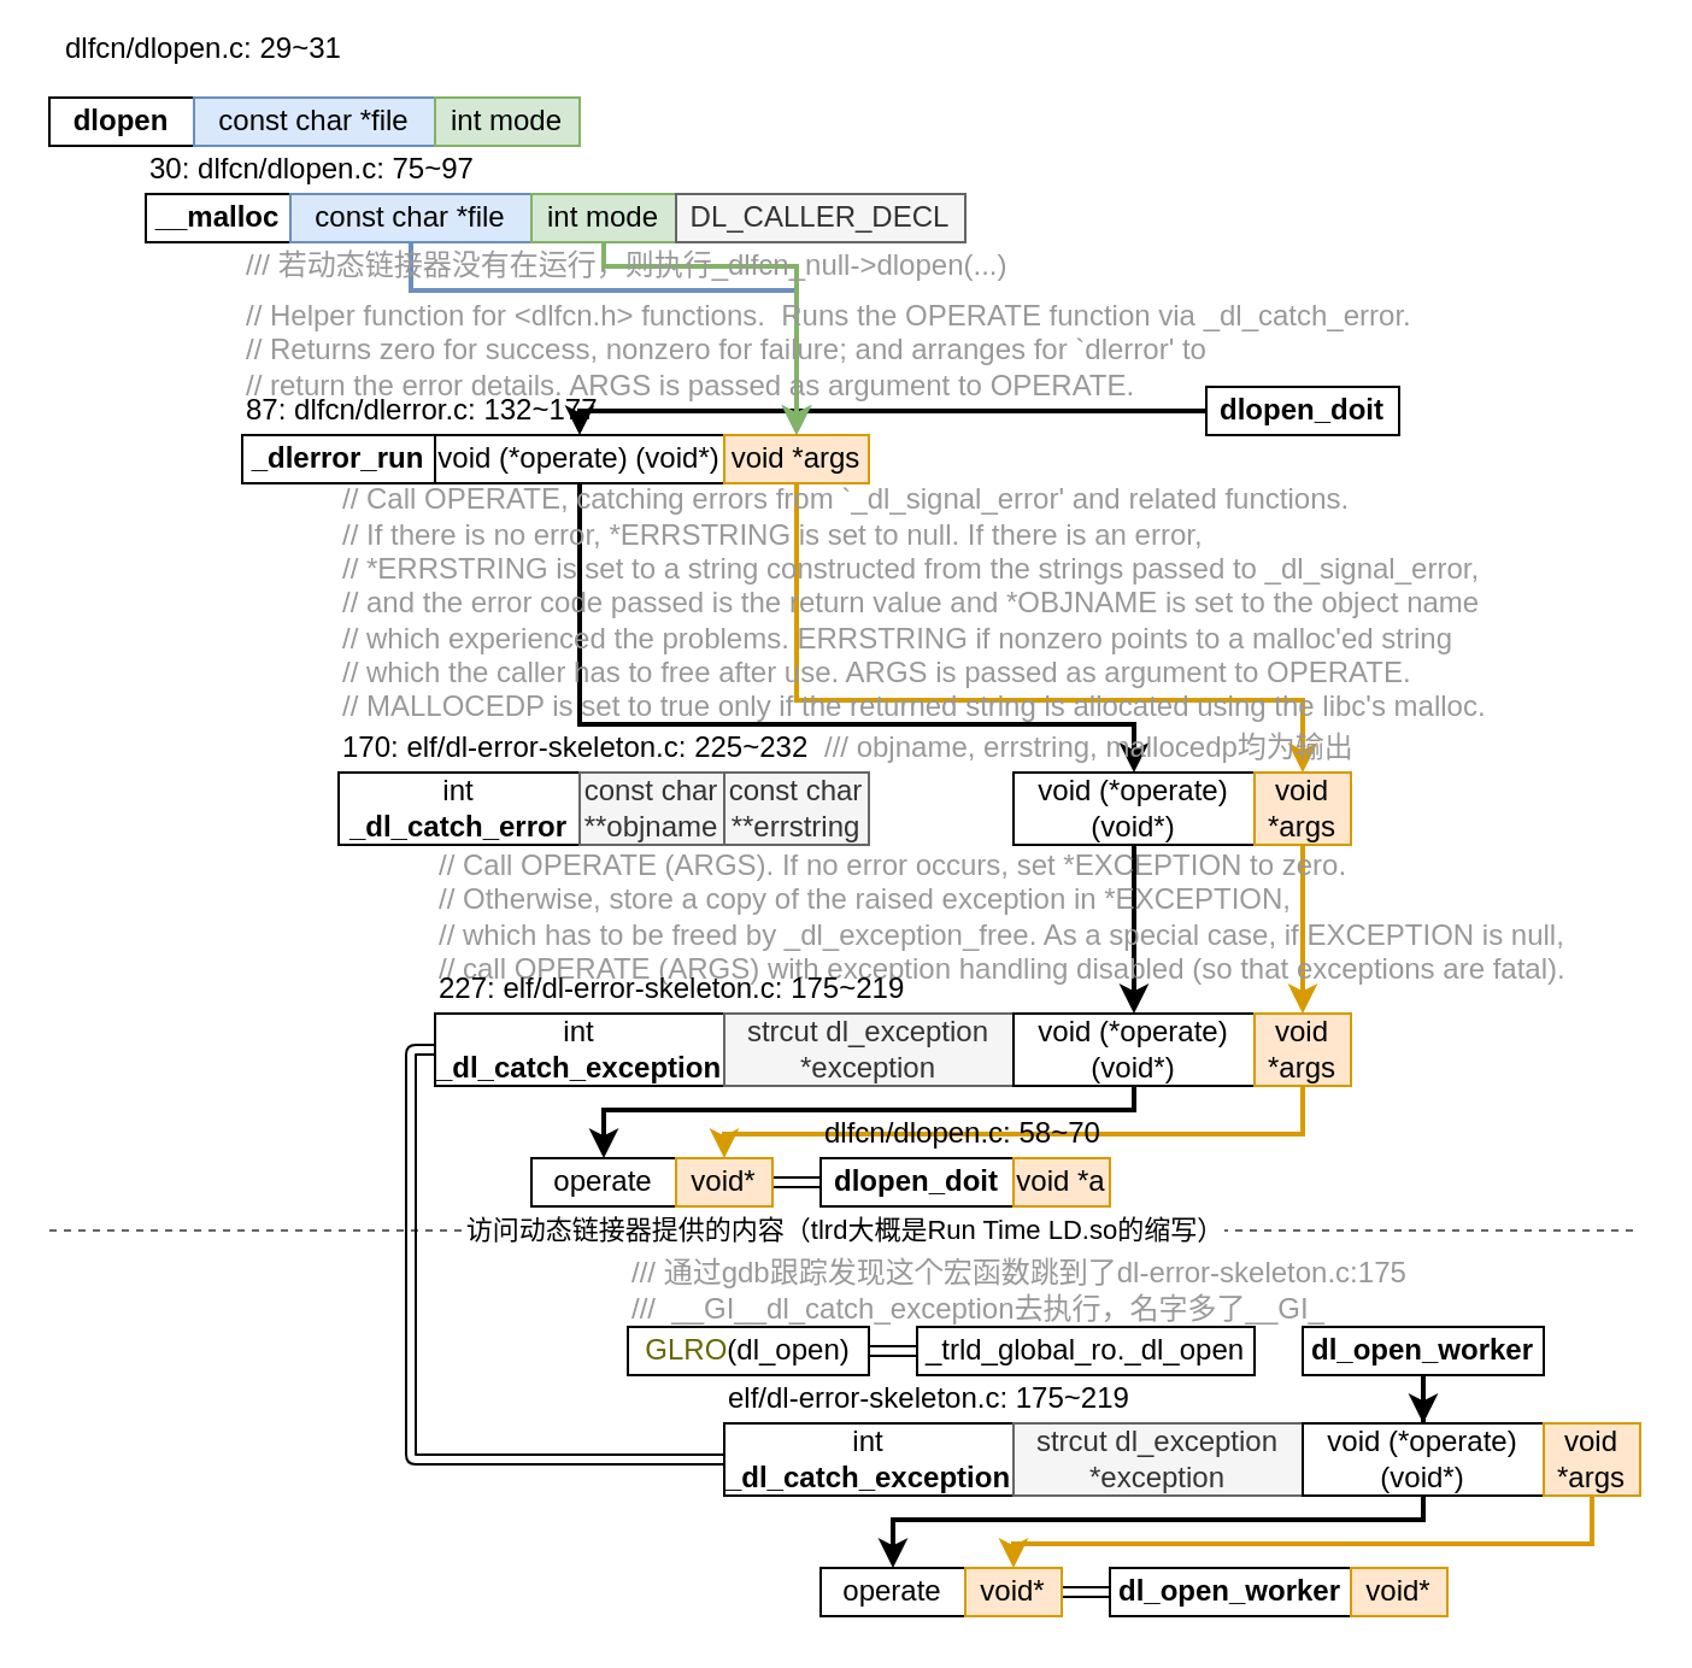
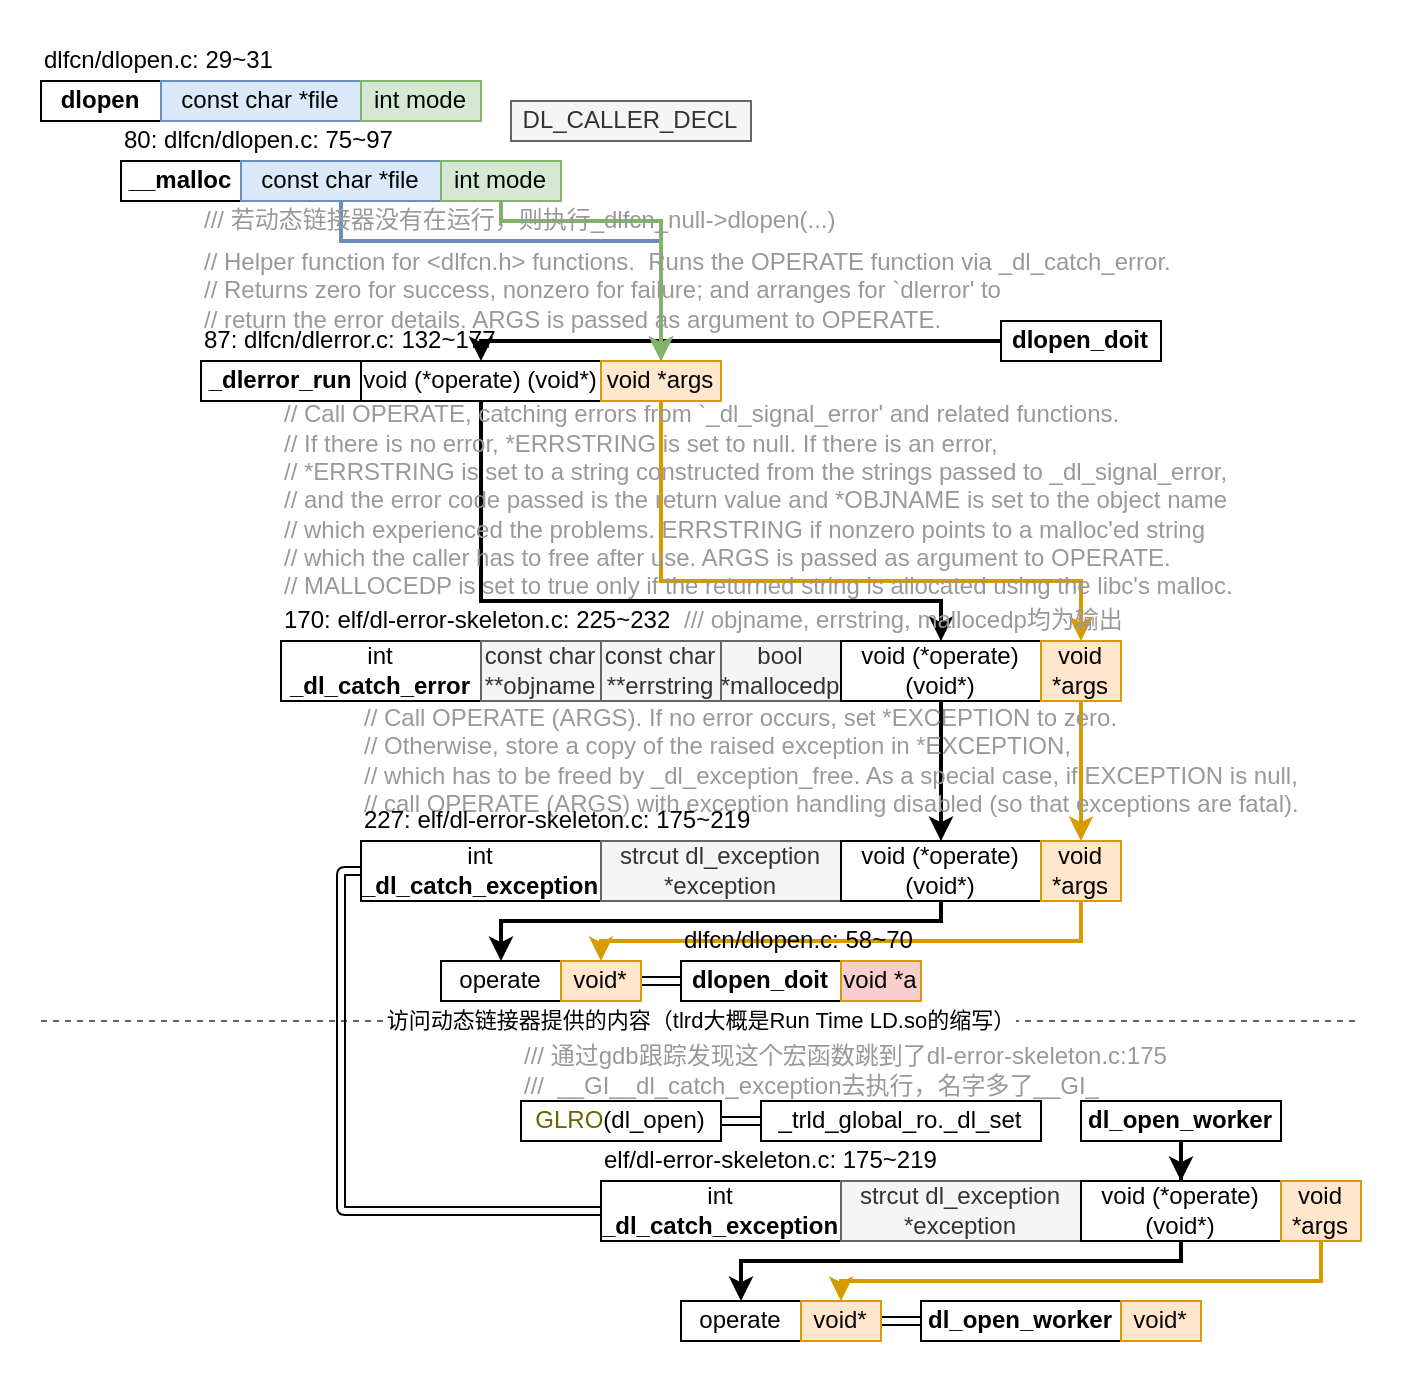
  <mxCell id="0" />
  <mxCell id="1" parent="0" />
  <mxCell id="2" value="访问动态链接器提供的内容（tlrd大概是Run Time LD.so的缩写）" style="endArrow=none;dashed=1;html=1;strokeWidth=1;fillColor=#f5f5f5;strokeColor=#666666;" edge="1" parent="1"><mxGeometry width="50" height="50" relative="1" as="geometry"><mxPoint x="20" y="510" as="sourcePoint" /><mxPoint x="680" y="510" as="targetPoint" /></mxGeometry></mxCell>
  <mxCell id="3" style="edgeStyle=orthogonalEdgeStyle;rounded=0;orthogonalLoop=1;jettySize=auto;html=1;entryX=0.5;entryY=0;entryDx=0;entryDy=0;strokeWidth=2;fillColor=#ffe6cc;strokeColor=#d79b00;" edge="1" parent="1" source="67" target="57"><mxGeometry relative="1" as="geometry"><Array as="points"><mxPoint x="660" y="640" /><mxPoint x="420" y="640" /></Array></mxGeometry></mxCell>
  <mxCell id="4" value="" style="shape=link;html=1;strokeWidth=1;" edge="1" parent="1" source="56" target="55"><mxGeometry width="100" relative="1" as="geometry"><mxPoint x="290" y="710" as="sourcePoint" /><mxPoint x="390" y="710" as="targetPoint" /></mxGeometry></mxCell>
  <mxCell id="5" style="edgeStyle=orthogonalEdgeStyle;rounded=0;orthogonalLoop=1;jettySize=auto;html=1;strokeWidth=2;" edge="1" parent="1" source="58" target="22"><mxGeometry relative="1" as="geometry"><Array as="points"><mxPoint x="240" y="170" /></Array></mxGeometry></mxCell>
  <mxCell id="6" value="" style="shape=link;html=1;strokeWidth=1;" edge="1" parent="1" source="61" target="25"><mxGeometry width="100" relative="1" as="geometry"><mxPoint x="140" y="490" as="sourcePoint" /><mxPoint x="240" y="490" as="targetPoint" /></mxGeometry></mxCell>
  <mxCell id="7" value="&lt;b&gt;dlopen&lt;/b&gt;" style="rounded=0;whiteSpace=wrap;html=1;" vertex="1" parent="1"><mxGeometry x="20" y="40" width="60" height="20" as="geometry" /></mxCell>
  <mxCell id="8" value="const char *file" style="rounded=0;whiteSpace=wrap;html=1;fillColor=#dae8fc;strokeColor=#6c8ebf;" vertex="1" parent="1"><mxGeometry x="80" y="40" width="100" height="20" as="geometry" /></mxCell>
  <mxCell id="9" value="int mode" style="rounded=0;whiteSpace=wrap;html=1;fillColor=#d5e8d4;strokeColor=#82b366;" vertex="1" parent="1"><mxGeometry x="180" y="40" width="60" height="20" as="geometry" /></mxCell>
- <mxCell id="10" value="dlfcn/dlopen.c: 29~31" style="text;html=1;align=left;verticalAlign=middle;resizable=0;points=[];autosize=1;" vertex="1" parent="1"><mxGeometry x="25" y="10" width="130" height="20" as="geometry" /></mxCell>
+ <mxCell id="10" value="dlfcn/dlopen.c: 29~31" style="text;html=1;align=left;verticalAlign=middle;resizable=0;points=[];autosize=1;" vertex="1" parent="1"><mxGeometry x="20" y="20" width="130" height="20" as="geometry" /></mxCell>
  <mxCell id="11" value="&lt;b&gt;__malloc&lt;/b&gt;" style="rounded=0;whiteSpace=wrap;html=1;" vertex="1" parent="1"><mxGeometry x="60" y="80" width="60" height="20" as="geometry" /></mxCell>
  <mxCell id="12" style="edgeStyle=orthogonalEdgeStyle;rounded=0;orthogonalLoop=1;jettySize=auto;html=1;strokeWidth=2;fillColor=#dae8fc;strokeColor=#6c8ebf;" edge="1" parent="1" source="13" target="24"><mxGeometry relative="1" as="geometry"><Array as="points"><mxPoint x="170" y="120" /><mxPoint x="330" y="120" /></Array></mxGeometry></mxCell>
  <mxCell id="13" value="const char *file" style="rounded=0;whiteSpace=wrap;html=1;fillColor=#dae8fc;strokeColor=#6c8ebf;" vertex="1" parent="1"><mxGeometry x="120" y="80" width="100" height="20" as="geometry" /></mxCell>
  <mxCell id="14" style="edgeStyle=orthogonalEdgeStyle;rounded=0;orthogonalLoop=1;jettySize=auto;html=1;strokeWidth=2;fillColor=#d5e8d4;strokeColor=#82b366;" edge="1" parent="1" source="15" target="24"><mxGeometry relative="1" as="geometry"><Array as="points"><mxPoint x="250" y="110" /><mxPoint x="330" y="110" /></Array></mxGeometry></mxCell>
  <mxCell id="15" value="int mode" style="rounded=0;whiteSpace=wrap;html=1;fillColor=#d5e8d4;strokeColor=#82b366;" vertex="1" parent="1"><mxGeometry x="220" y="80" width="60" height="20" as="geometry" /></mxCell>
- <mxCell id="16" value="&lt;span&gt;DL_CALLER_DECL&lt;/span&gt;" style="rounded=0;whiteSpace=wrap;html=1;fillColor=#f5f5f5;strokeColor=#666666;fontColor=#333333;" vertex="1" parent="1"><mxGeometry x="280" y="80" width="120" height="20" as="geometry" /></mxCell>
+ <mxCell id="16" value="&lt;span&gt;DL_CALLER_DECL&lt;/span&gt;" style="rounded=0;whiteSpace=wrap;html=1;fillColor=#f5f5f5;strokeColor=#666666;fontColor=#333333;" vertex="1" parent="1"><mxGeometry x="255" y="50" width="120" height="20" as="geometry" /></mxCell>
  <mxCell id="17" value="&lt;b&gt;_dlerror_run&lt;/b&gt;" style="rounded=0;whiteSpace=wrap;html=1;" vertex="1" parent="1"><mxGeometry x="100" y="180" width="80" height="20" as="geometry" /></mxCell>
- <mxCell id="18" value="30: dlfcn/dlopen.c: 75~97" style="text;html=1;align=left;verticalAlign=middle;resizable=0;points=[];autosize=1;" vertex="1" parent="1"><mxGeometry x="60" y="60" width="150" height="20" as="geometry" /></mxCell>
+ <mxCell id="18" value="80: dlfcn/dlopen.c: 75~97" style="text;html=1;align=left;verticalAlign=middle;resizable=0;points=[];autosize=1;" vertex="1" parent="1"><mxGeometry x="60" y="60" width="150" height="20" as="geometry" /></mxCell>
  <mxCell id="19" value="&lt;font color=&quot;#999999&quot;&gt;/// 若动态链接器没有在运行，则执行_dlfcn_null-&amp;gt;dlopen(...)&lt;/font&gt;" style="text;html=1;align=left;verticalAlign=middle;resizable=0;points=[];autosize=1;" vertex="1" parent="1"><mxGeometry x="100" y="100" width="340" height="20" as="geometry" /></mxCell>
  <mxCell id="20" value="87: dlfcn/dlerror.c: 132~177" style="text;html=1;align=left;verticalAlign=middle;resizable=0;points=[];autosize=1;" vertex="1" parent="1"><mxGeometry x="100" y="160" width="160" height="20" as="geometry" /></mxCell>
  <mxCell id="21" style="edgeStyle=orthogonalEdgeStyle;rounded=0;orthogonalLoop=1;jettySize=auto;html=1;strokeWidth=2;" edge="1" parent="1" source="22" target="34"><mxGeometry relative="1" as="geometry"><Array as="points"><mxPoint x="240" y="300" /><mxPoint x="470" y="300" /></Array></mxGeometry></mxCell>
  <mxCell id="22" value="void (*operate) (void*)" style="rounded=0;whiteSpace=wrap;html=1;" vertex="1" parent="1"><mxGeometry x="180" y="180" width="120" height="20" as="geometry" /></mxCell>
  <mxCell id="23" style="edgeStyle=orthogonalEdgeStyle;rounded=0;orthogonalLoop=1;jettySize=auto;html=1;strokeWidth=2;fillColor=#ffe6cc;strokeColor=#d79b00;" edge="1" parent="1" source="24" target="36"><mxGeometry relative="1" as="geometry"><Array as="points"><mxPoint x="330" y="290" /><mxPoint x="540" y="290" /></Array></mxGeometry></mxCell>
  <mxCell id="24" value="void *args" style="rounded=0;whiteSpace=wrap;html=1;fillColor=#ffe6cc;strokeColor=#d79b00;" vertex="1" parent="1"><mxGeometry x="300" y="180" width="60" height="20" as="geometry" /></mxCell>
  <mxCell id="25" value="&lt;b&gt;dlopen_doit&lt;/b&gt;" style="rounded=0;whiteSpace=wrap;html=1;" vertex="1" parent="1"><mxGeometry x="340" y="480" width="80" height="20" as="geometry" /></mxCell>
  <mxCell id="26" value="int &lt;b&gt;_dl_catch_error&lt;/b&gt;" style="rounded=0;whiteSpace=wrap;html=1;" vertex="1" parent="1"><mxGeometry x="140" y="320" width="100" height="30" as="geometry" /></mxCell>
  <mxCell id="27" value="&lt;font color=&quot;#999999&quot;&gt;// Helper function for &amp;lt;dlfcn.h&amp;gt; functions.&amp;nbsp; Runs the OPERATE function via _dl_catch_error.&lt;br&gt;// Returns zero for success, nonzero for failure; and arranges for `dlerror' to&lt;br&gt;// return the error details. ARGS is passed as argument to OPERATE.&lt;/font&gt;" style="text;html=1;align=left;verticalAlign=middle;resizable=0;points=[];autosize=1;" vertex="1" parent="1"><mxGeometry x="100" y="120" width="500" height="50" as="geometry" /></mxCell>
  <mxCell id="28" value="170: elf/dl-error-skeleton.c: 225~232" style="text;html=1;align=left;verticalAlign=middle;resizable=0;points=[];autosize=1;" vertex="1" parent="1"><mxGeometry x="140" y="300" width="210" height="20" as="geometry" /></mxCell>
  <mxCell id="29" value="&lt;font color=&quot;#999999&quot;&gt;// Call OPERATE, catching errors from `_dl_signal_error' and related functions.&lt;br&gt;// If there is no error, *ERRSTRING is set to null. If there is an error,&lt;br&gt;// *ERRSTRING is set to a string constructed from the strings passed to _dl_signal_error,&lt;br&gt;// and the error code passed is the return value and *OBJNAME is set to the object name&lt;br&gt;// which experienced the problems. ERRSTRING if nonzero points to a malloc'ed string&lt;br&gt;// which the caller has to free after use. ARGS is passed as argument to OPERATE.&lt;br&gt;// MALLOCEDP is set to true only if the returned string is allocated using the libc's malloc.&lt;/font&gt;" style="text;html=1;align=left;verticalAlign=middle;resizable=0;points=[];autosize=1;" vertex="1" parent="1"><mxGeometry x="140" y="200" width="490" height="100" as="geometry" /></mxCell>
  <mxCell id="30" value="const char **objname" style="rounded=0;whiteSpace=wrap;html=1;fillColor=#f5f5f5;strokeColor=#666666;fontColor=#333333;" vertex="1" parent="1"><mxGeometry x="240" y="320" width="60" height="30" as="geometry" /></mxCell>
  <mxCell id="31" value="const char **errstring" style="rounded=0;whiteSpace=wrap;html=1;fillColor=#f5f5f5;strokeColor=#666666;fontColor=#333333;" vertex="1" parent="1"><mxGeometry x="300" y="320" width="60" height="30" as="geometry" /></mxCell>
+ <mxCell id="32" value="bool *mallocedp" style="rounded=0;whiteSpace=wrap;html=1;fillColor=#f5f5f5;strokeColor=#666666;fontColor=#333333;" vertex="1" parent="1"><mxGeometry x="360" y="320" width="60" height="30" as="geometry" /></mxCell>
  <mxCell id="33" style="edgeStyle=orthogonalEdgeStyle;rounded=0;orthogonalLoop=1;jettySize=auto;html=1;strokeWidth=2;" edge="1" parent="1" source="34" target="42"><mxGeometry relative="1" as="geometry"><Array as="points"><mxPoint x="470" y="400" /><mxPoint x="470" y="400" /></Array></mxGeometry></mxCell>
  <mxCell id="34" value="void (*operate)(void*)" style="rounded=0;whiteSpace=wrap;html=1;" vertex="1" parent="1"><mxGeometry x="420" y="320" width="100" height="30" as="geometry" /></mxCell>
  <mxCell id="35" style="edgeStyle=orthogonalEdgeStyle;rounded=0;orthogonalLoop=1;jettySize=auto;html=1;strokeWidth=2;fillColor=#ffe6cc;strokeColor=#d79b00;" edge="1" parent="1" source="36" target="44"><mxGeometry relative="1" as="geometry"><Array as="points"><mxPoint x="540" y="400" /><mxPoint x="540" y="400" /></Array></mxGeometry></mxCell>
  <mxCell id="36" value="void *args" style="rounded=0;whiteSpace=wrap;html=1;fillColor=#ffe6cc;strokeColor=#d79b00;" vertex="1" parent="1"><mxGeometry x="520" y="320" width="40" height="30" as="geometry" /></mxCell>
  <mxCell id="37" value="&lt;font color=&quot;#999999&quot;&gt;/// objname, errstring, mallocedp均为输出&lt;/font&gt;" style="text;html=1;align=left;verticalAlign=middle;resizable=0;points=[];autosize=1;" vertex="1" parent="1"><mxGeometry x="340" y="300" width="230" height="20" as="geometry" /></mxCell>
  <mxCell id="38" value="int &lt;b&gt;_dl_catch_exception&lt;/b&gt;" style="rounded=0;whiteSpace=wrap;html=1;" vertex="1" parent="1"><mxGeometry x="180" y="420" width="120" height="30" as="geometry" /></mxCell>
  <mxCell id="39" value="&lt;font color=&quot;#999999&quot;&gt;// Call OPERATE (ARGS). If no error occurs, set *EXCEPTION to zero.&lt;br&gt;// Otherwise, store a copy of the raised exception in *EXCEPTION,&lt;br&gt;// which has to be freed by _dl_exception_free. As a special case,&amp;nbsp;&lt;/font&gt;&lt;span style=&quot;color: rgb(153 , 153 , 153)&quot;&gt;if EXCEPTION is null,&lt;/span&gt;&lt;font color=&quot;#999999&quot;&gt;&lt;br&gt;// call OPERATE (ARGS) with exception handling disabled (so that exceptions are fatal).&lt;/font&gt;" style="text;html=1;align=left;verticalAlign=middle;resizable=0;points=[];autosize=1;" vertex="1" parent="1"><mxGeometry x="180" y="350" width="480" height="60" as="geometry" /></mxCell>
  <mxCell id="40" value="strcut dl_exception *exception" style="rounded=0;whiteSpace=wrap;html=1;fillColor=#f5f5f5;strokeColor=#666666;fontColor=#333333;" vertex="1" parent="1"><mxGeometry x="300" y="420" width="120" height="30" as="geometry" /></mxCell>
  <mxCell id="41" style="edgeStyle=orthogonalEdgeStyle;rounded=0;orthogonalLoop=1;jettySize=auto;html=1;strokeWidth=2;" edge="1" parent="1" source="42" target="46"><mxGeometry relative="1" as="geometry"><Array as="points"><mxPoint x="470" y="460" /><mxPoint x="250" y="460" /></Array></mxGeometry></mxCell>
  <mxCell id="42" value="void (*operate)(void*)" style="rounded=0;whiteSpace=wrap;html=1;" vertex="1" parent="1"><mxGeometry x="420" y="420" width="100" height="30" as="geometry" /></mxCell>
  <mxCell id="43" style="edgeStyle=orthogonalEdgeStyle;rounded=0;orthogonalLoop=1;jettySize=auto;html=1;strokeWidth=2;fillColor=#ffe6cc;strokeColor=#d79b00;" edge="1" parent="1" source="44" target="61"><mxGeometry relative="1" as="geometry"><Array as="points"><mxPoint x="540" y="470" /><mxPoint x="300" y="470" /></Array></mxGeometry></mxCell>
  <mxCell id="44" value="void *args" style="rounded=0;whiteSpace=wrap;html=1;fillColor=#ffe6cc;strokeColor=#d79b00;" vertex="1" parent="1"><mxGeometry x="520" y="420" width="40" height="30" as="geometry" /></mxCell>
  <mxCell id="45" value="227: elf/dl-error-skeleton.c: 175~219" style="text;html=1;align=left;verticalAlign=middle;resizable=0;points=[];autosize=1;" vertex="1" parent="1"><mxGeometry x="180" y="400" width="210" height="20" as="geometry" /></mxCell>
  <mxCell id="46" value="operate" style="rounded=0;whiteSpace=wrap;html=1;" vertex="1" parent="1"><mxGeometry x="220" y="480" width="60" height="20" as="geometry" /></mxCell>
  <mxCell id="47" value="dlfcn/dlopen.c: 58~70" style="text;html=1;align=left;verticalAlign=middle;resizable=0;points=[];autosize=1;" vertex="1" parent="1"><mxGeometry x="340" y="460" width="130" height="20" as="geometry" /></mxCell>
- <mxCell id="48" value="void *a" style="rounded=0;whiteSpace=wrap;html=1;fillColor=#ffe6cc;strokeColor=#d79b00;" vertex="1" parent="1"><mxGeometry x="420" y="480" width="40" height="20" as="geometry" /></mxCell>
+ <mxCell id="48" value="void *a" style="rounded=0;whiteSpace=wrap;html=1;fillColor=#f8cecc;strokeColor=#d79b00;" vertex="1" parent="1"><mxGeometry x="420" y="480" width="40" height="20" as="geometry" /></mxCell>
  <mxCell id="49" value="&lt;font color=&quot;#666600&quot;&gt;GLRO&lt;/font&gt;(dl_open)" style="rounded=0;whiteSpace=wrap;html=1;" vertex="1" parent="1"><mxGeometry x="260" y="550" width="100" height="20" as="geometry" /></mxCell>
- <mxCell id="50" value="_trld_global_ro._dl_open" style="rounded=0;whiteSpace=wrap;html=1;" vertex="1" parent="1"><mxGeometry x="380" y="550" width="140" height="20" as="geometry" /></mxCell>
+ <mxCell id="50" value="_trld_global_ro._dl_set" style="rounded=0;whiteSpace=wrap;html=1;" vertex="1" parent="1"><mxGeometry x="380" y="550" width="140" height="20" as="geometry" /></mxCell>
  <mxCell id="51" value="" style="shape=link;html=1;strokeWidth=1;" edge="1" parent="1" source="49" target="50"><mxGeometry width="100" relative="1" as="geometry"><mxPoint x="390" y="580" as="sourcePoint" /><mxPoint x="490" y="580" as="targetPoint" /></mxGeometry></mxCell>
  <mxCell id="52" value="&lt;font color=&quot;#999999&quot;&gt;/// 通过gdb跟踪发现这个宏函数跳到了dl-error-skeleton.c:175&lt;br&gt;///&amp;nbsp; __GI__dl_catch_exception去执行，名字多了__GI_&lt;/font&gt;" style="text;html=1;align=left;verticalAlign=middle;resizable=0;points=[];autosize=1;" vertex="1" parent="1"><mxGeometry x="260" y="520" width="340" height="30" as="geometry" /></mxCell>
  <mxCell id="53" value="&lt;span&gt;elf/dl-error-skeleton.c: 175~219&lt;/span&gt;" style="text;html=1;align=left;verticalAlign=middle;resizable=0;points=[];autosize=1;" vertex="1" parent="1"><mxGeometry x="300" y="570" width="180" height="20" as="geometry" /></mxCell>
  <mxCell id="54" value="" style="shape=link;html=1;strokeWidth=1;" edge="1" parent="1" source="38" target="63"><mxGeometry width="100" relative="1" as="geometry"><mxPoint x="-10" y="650" as="sourcePoint" /><mxPoint x="303.333" y="590" as="targetPoint" /><Array as="points"><mxPoint x="170" y="435" /><mxPoint x="170" y="605" /></Array></mxGeometry></mxCell>
  <mxCell id="55" value="&lt;b&gt;dl_open_worker&lt;/b&gt;" style="rounded=0;whiteSpace=wrap;html=1;" vertex="1" parent="1"><mxGeometry x="460" y="650" width="100" height="20" as="geometry" /></mxCell>
  <mxCell id="56" value="operate" style="rounded=0;whiteSpace=wrap;html=1;" vertex="1" parent="1"><mxGeometry x="340" y="650" width="60" height="20" as="geometry" /></mxCell>
  <mxCell id="57" value="void*" style="rounded=0;whiteSpace=wrap;html=1;fillColor=#ffe6cc;strokeColor=#d79b00;" vertex="1" parent="1"><mxGeometry x="400" y="650" width="40" height="20" as="geometry" /></mxCell>
  <mxCell id="58" value="&lt;b&gt;dlopen_doit&lt;/b&gt;" style="rounded=0;whiteSpace=wrap;html=1;" vertex="1" parent="1"><mxGeometry x="500" y="160" width="80" height="20" as="geometry" /></mxCell>
  <mxCell id="59" style="edgeStyle=orthogonalEdgeStyle;rounded=0;orthogonalLoop=1;jettySize=auto;html=1;strokeWidth=2;" edge="1" parent="1" source="60" target="66"><mxGeometry relative="1" as="geometry"><mxPoint x="660" y="590" as="targetPoint" /><Array as="points" /></mxGeometry></mxCell>
  <mxCell id="60" value="&lt;b&gt;dl_open_worker&lt;/b&gt;" style="rounded=0;whiteSpace=wrap;html=1;" vertex="1" parent="1"><mxGeometry x="540" y="550" width="100" height="20" as="geometry" /></mxCell>
  <mxCell id="61" value="void*" style="rounded=0;whiteSpace=wrap;html=1;fillColor=#ffe6cc;strokeColor=#d79b00;" vertex="1" parent="1"><mxGeometry x="280" y="480" width="40" height="20" as="geometry" /></mxCell>
  <mxCell id="62" value="" style="shape=link;html=1;strokeWidth=1;" edge="1" parent="1" source="46" target="61"><mxGeometry width="100" relative="1" as="geometry"><mxPoint x="280" y="492.308" as="sourcePoint" /><mxPoint x="340" y="496.923" as="targetPoint" /></mxGeometry></mxCell>
  <mxCell id="63" value="int &lt;b&gt;_dl_catch_exception&lt;/b&gt;" style="rounded=0;whiteSpace=wrap;html=1;" vertex="1" parent="1"><mxGeometry x="300" y="590" width="120" height="30" as="geometry" /></mxCell>
  <mxCell id="64" value="strcut dl_exception *exception" style="rounded=0;whiteSpace=wrap;html=1;fillColor=#f5f5f5;strokeColor=#666666;fontColor=#333333;" vertex="1" parent="1"><mxGeometry x="420" y="590" width="120" height="30" as="geometry" /></mxCell>
  <mxCell id="65" style="edgeStyle=orthogonalEdgeStyle;rounded=0;orthogonalLoop=1;jettySize=auto;html=1;strokeWidth=2;" edge="1" parent="1" source="66" target="56"><mxGeometry relative="1" as="geometry"><Array as="points"><mxPoint x="590" y="630" /><mxPoint x="370" y="630" /></Array></mxGeometry></mxCell>
  <mxCell id="66" value="void (*operate)(void*)" style="rounded=0;whiteSpace=wrap;html=1;" vertex="1" parent="1"><mxGeometry x="540" y="590" width="100" height="30" as="geometry" /></mxCell>
  <mxCell id="67" value="void *args" style="rounded=0;whiteSpace=wrap;html=1;fillColor=#ffe6cc;strokeColor=#d79b00;" vertex="1" parent="1"><mxGeometry x="640" y="590" width="40" height="30" as="geometry" /></mxCell>
  <mxCell id="68" value="void*" style="rounded=0;whiteSpace=wrap;html=1;fillColor=#ffe6cc;strokeColor=#d79b00;" vertex="1" parent="1"><mxGeometry x="560" y="650" width="40" height="20" as="geometry" /></mxCell>
